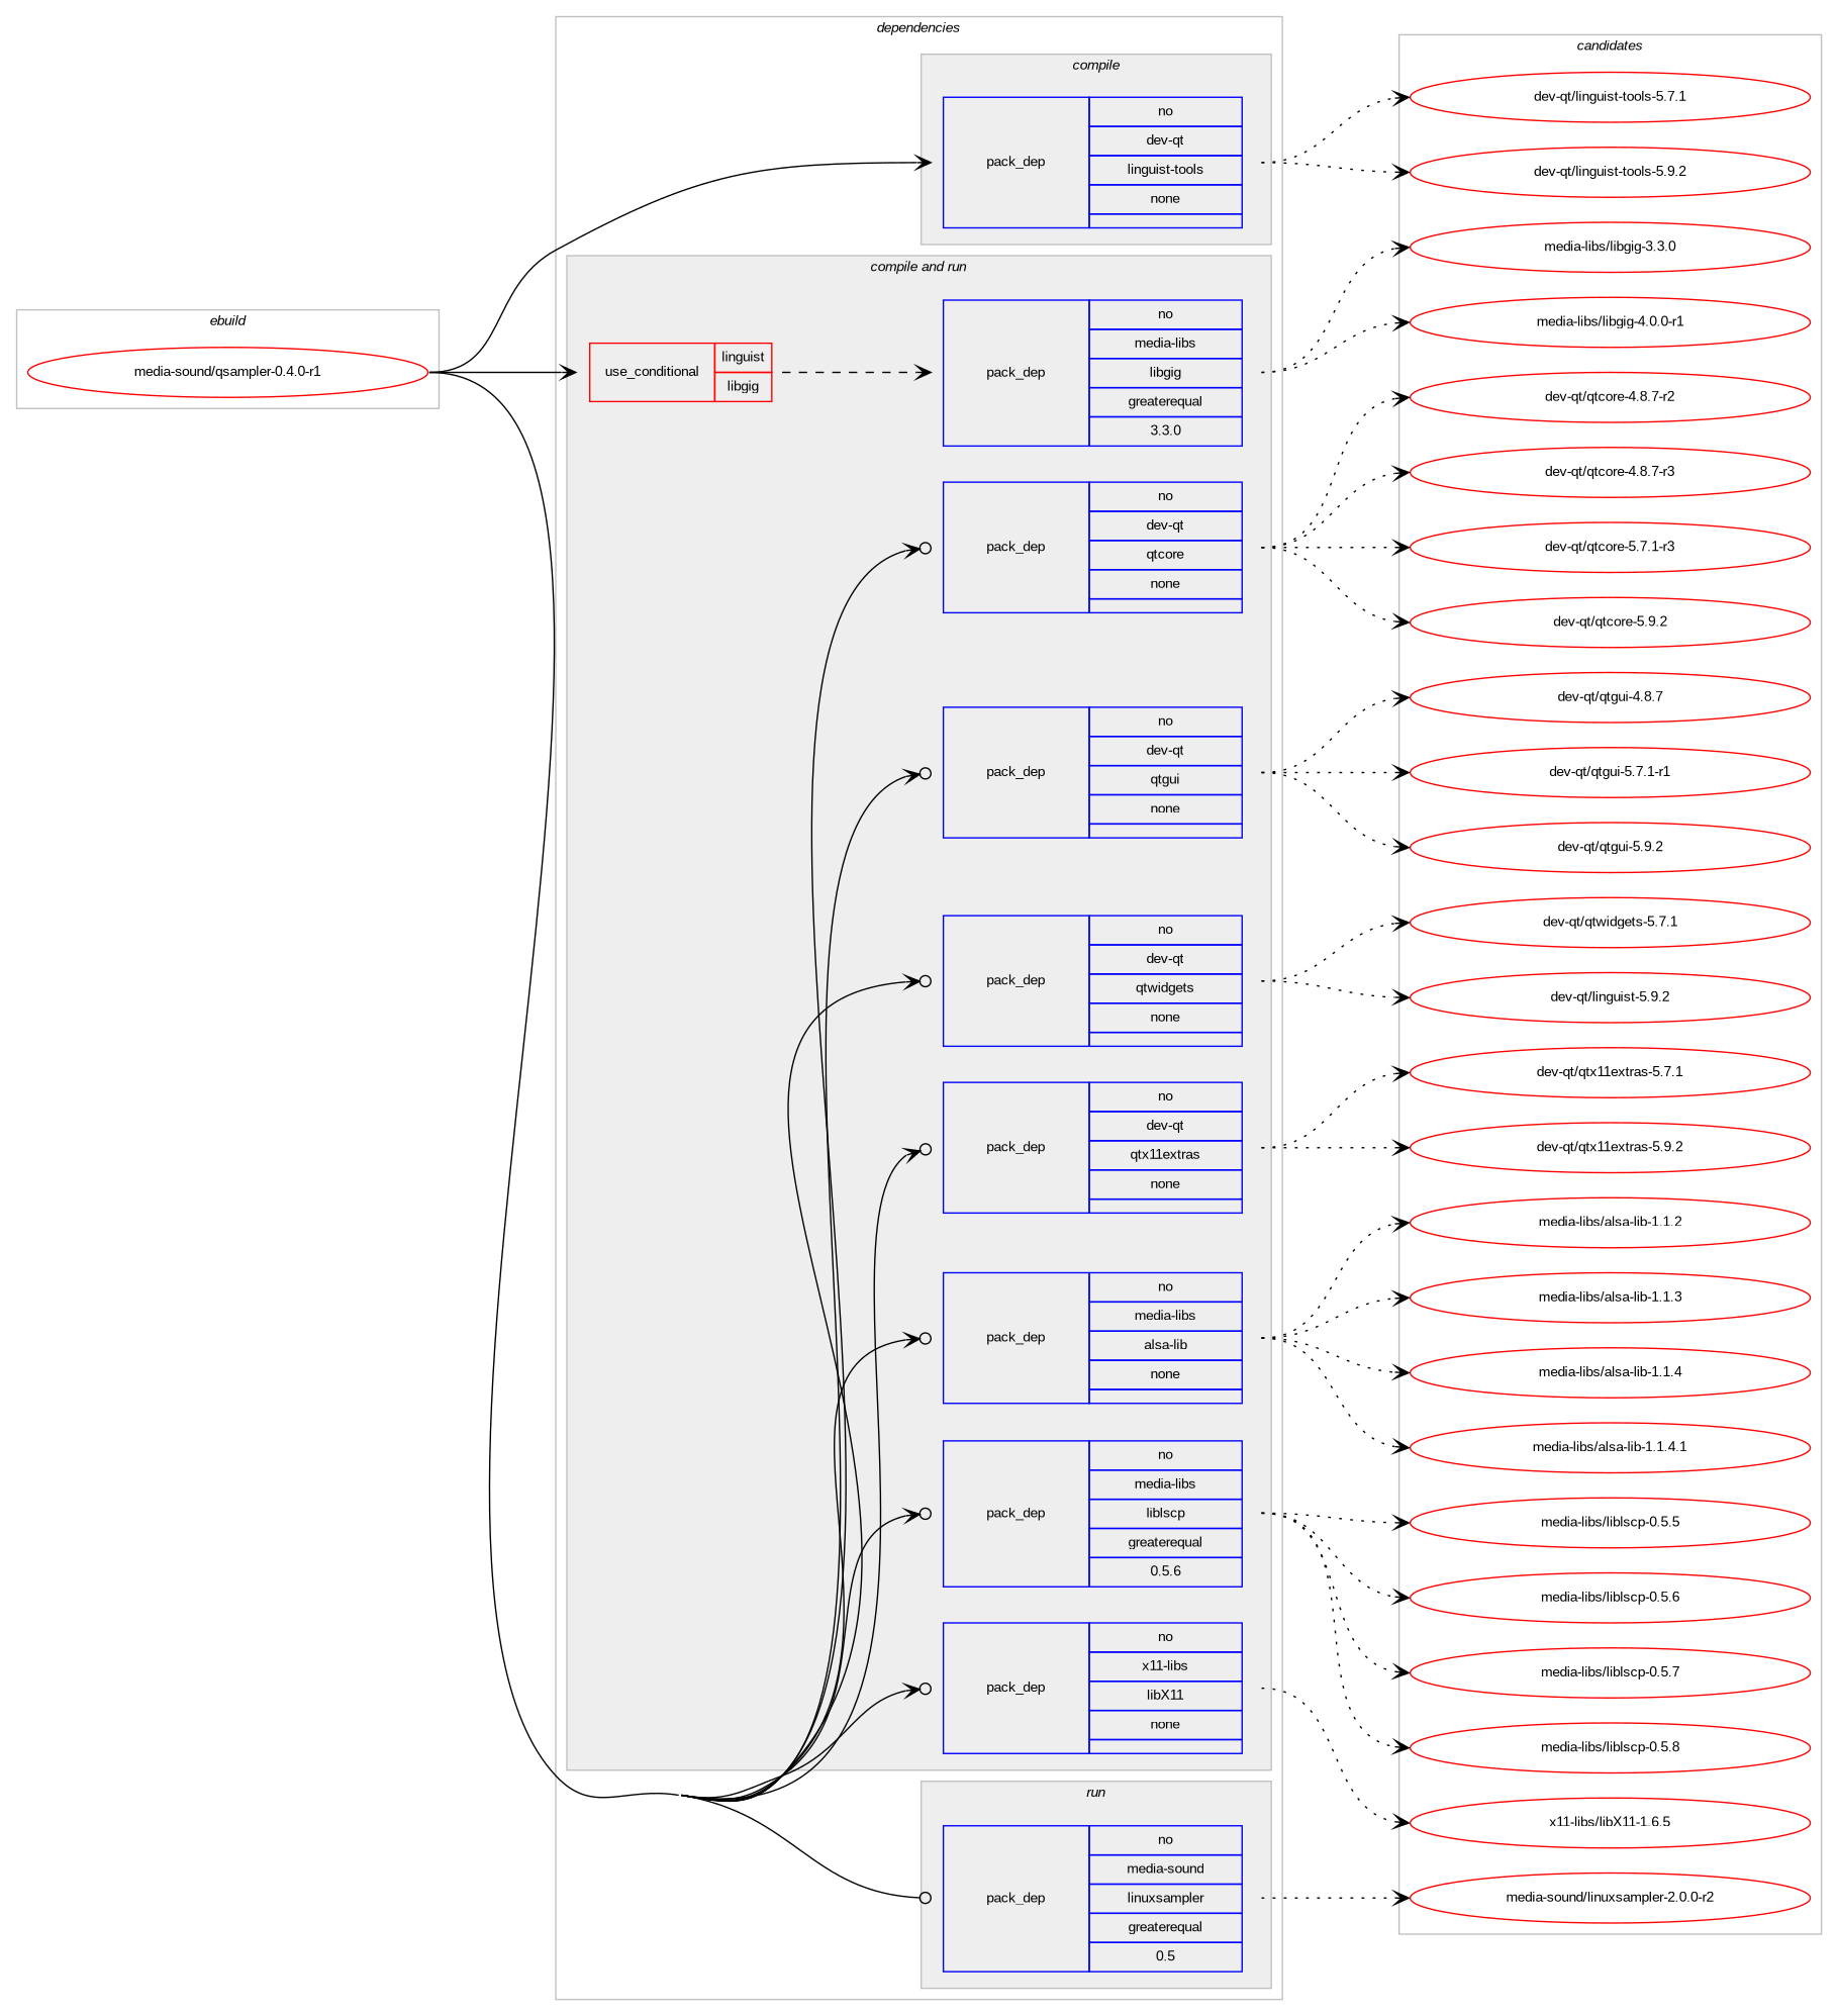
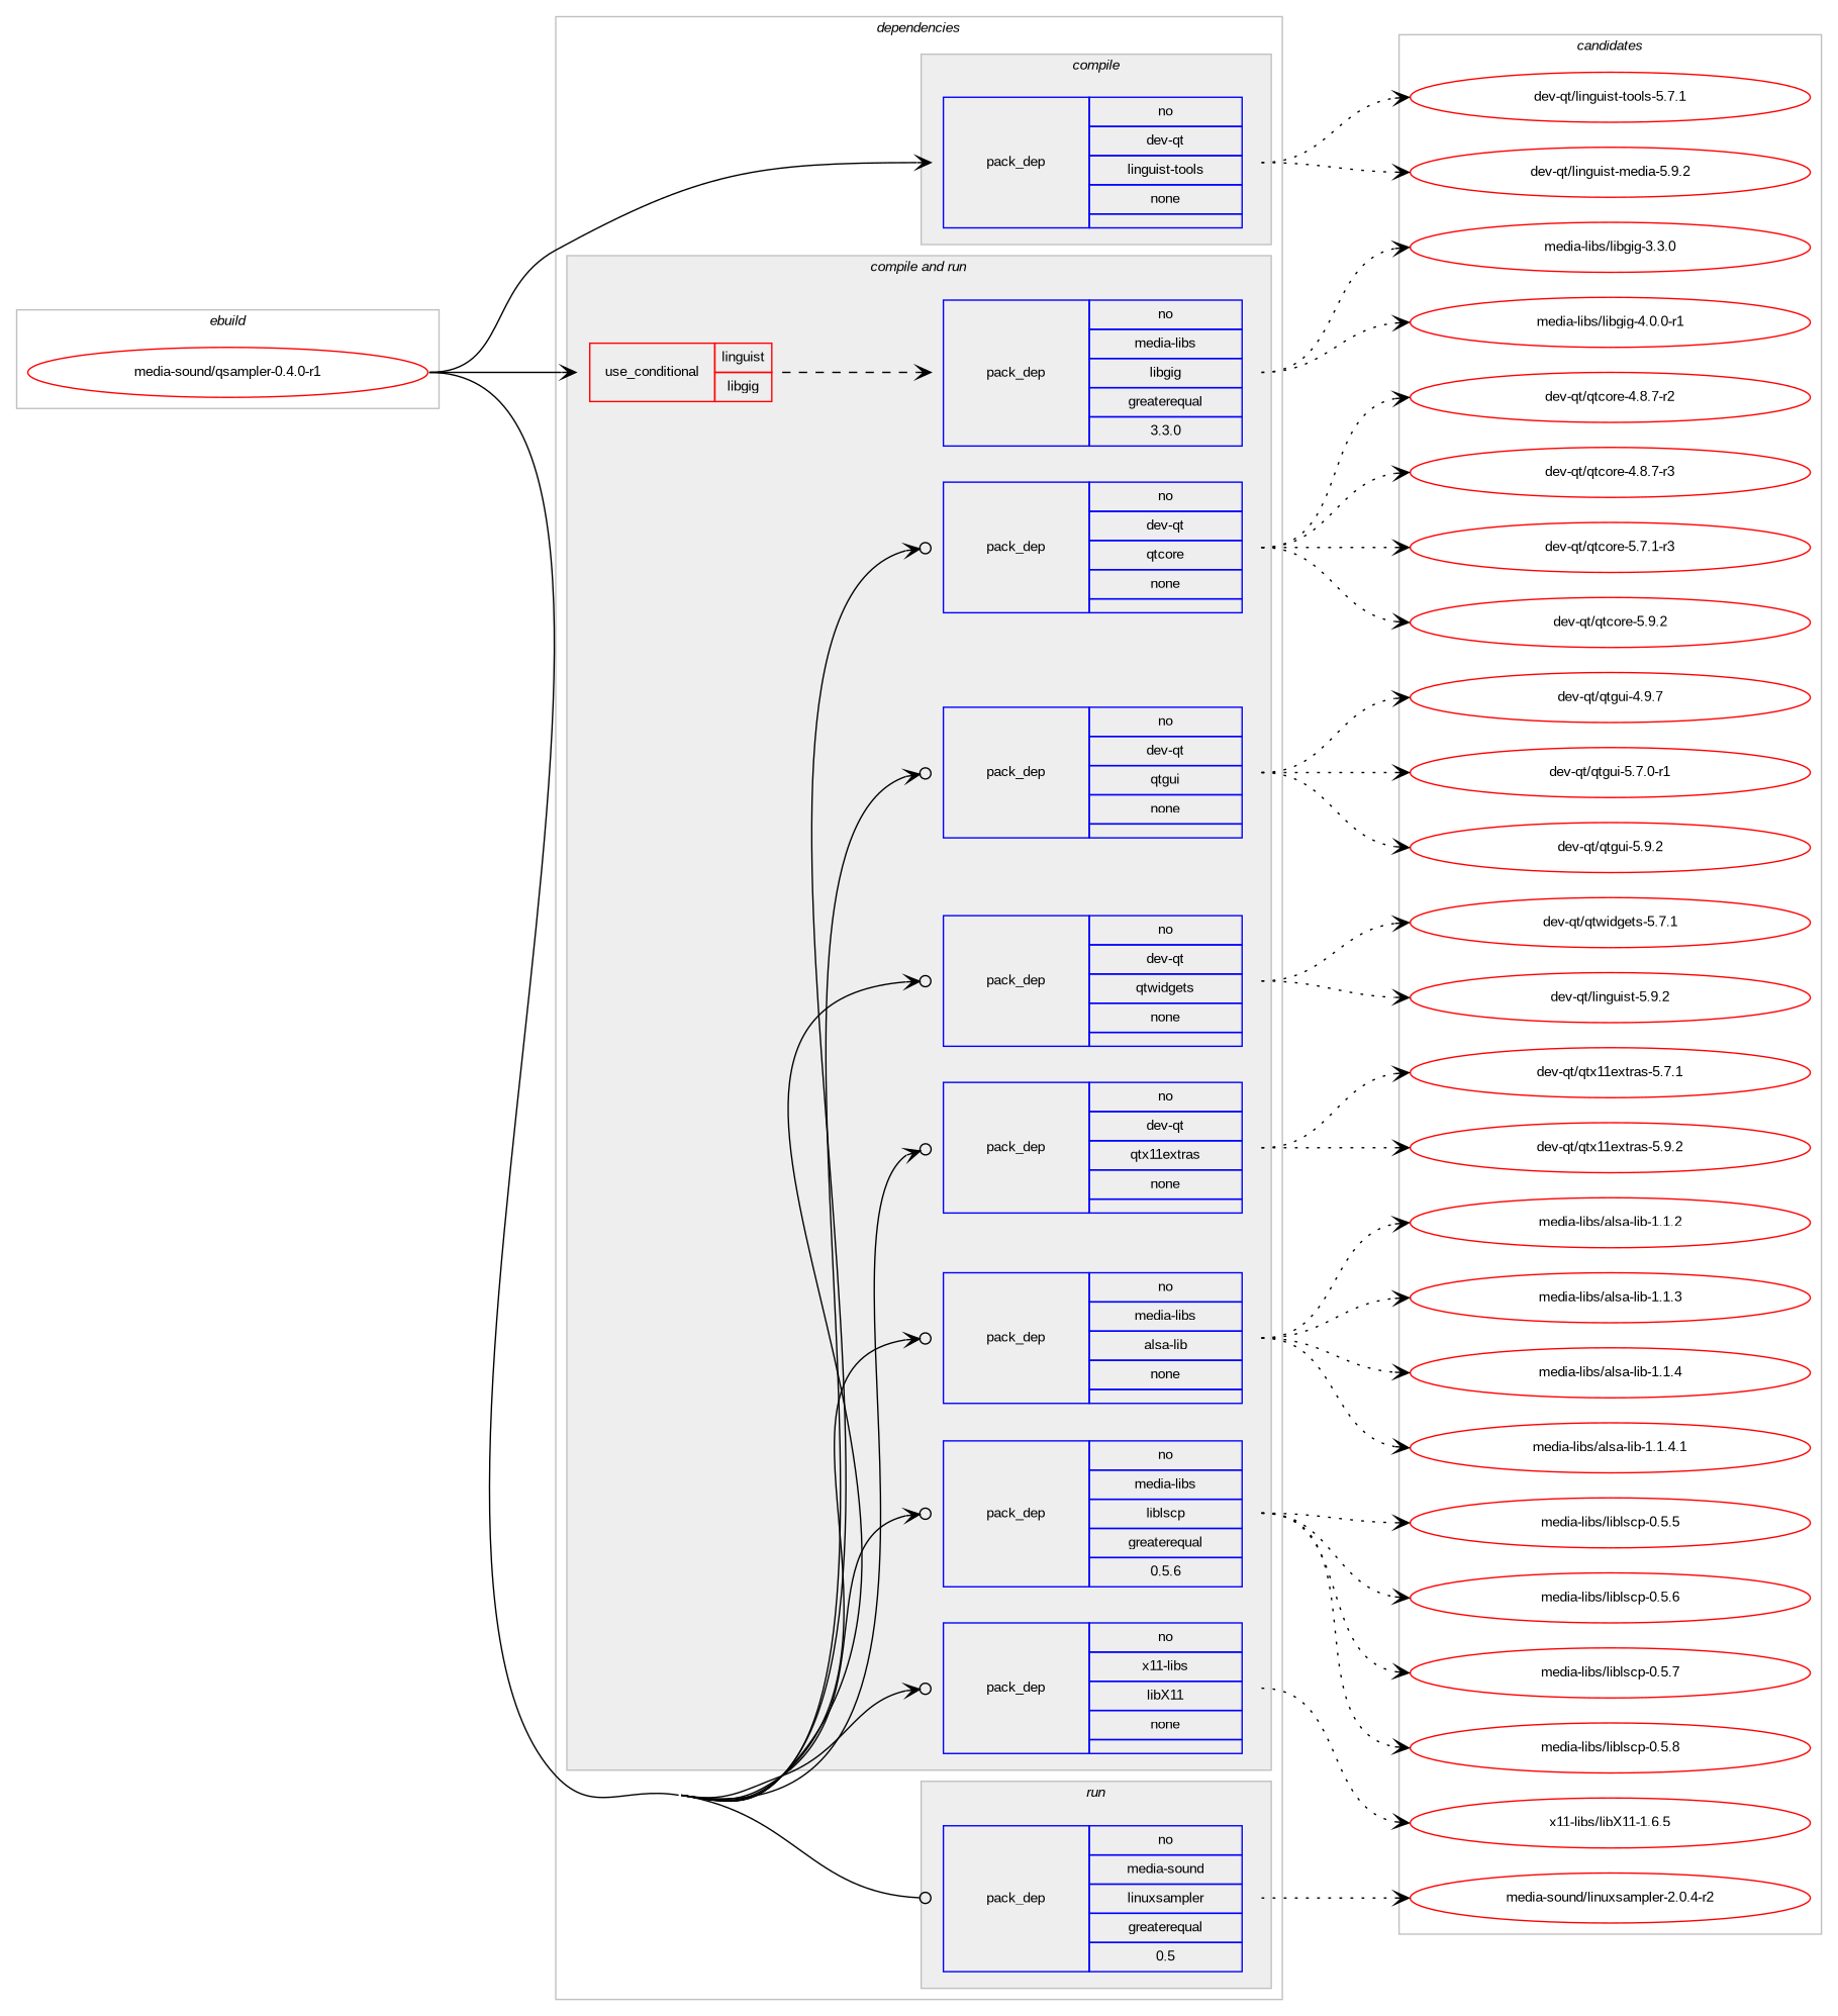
  digraph {
    compound=true
    concentrate=true
    fontname="Liberation Sans"
    fontsize=10
    newrank=true
    rankdir=LR
    ranksep=1.5
    node [color=red fontname="Liberation Sans" fontsize=10]
    edge [arrowhead=vee fontname="Liberation Sans" headport=w style=dotted tailport=e weight=100]
    n1 [label="media-sound/qsampler-0.4.0-r1" width=4]
    n2 [color=blue label=<<TABLE BORDER="0" CELLBORDER="1" CELLSPACING="0" CELLPADDING="4" WIDTH="220"><TR><TD ROWSPAN="6" CELLPADDING="30">pack_dep</TD></TR><TR><TD WIDTH="110">no</TD></TR><TR><TD>dev-qt</TD></TR><TR><TD>linguist-tools</TD></TR><TR><TD>none</TD></TR><TR><TD></TD></TR></TABLE>> shape=none]
    n3 [color=blue label=<<TABLE BORDER="0" CELLBORDER="1" CELLSPACING="0" CELLPADDING="4" WIDTH="220"><TR><TD ROWSPAN="6" CELLPADDING="30">pack_dep</TD></TR><TR><TD WIDTH="110">no</TD></TR><TR><TD>media-libs</TD></TR><TR><TD>libgig</TD></TR><TR><TD>greaterequal</TD></TR><TR><TD>3.3.0</TD></TR></TABLE>> shape=none]
    n4 [label=<<TABLE BORDER="0" CELLBORDER="1" CELLSPACING="0" CELLPADDING="4"><TR><TD ROWSPAN="3" CELLPADDING="10">use_conditional</TD></TR><TR><TD>linguist</TD></TR><TR><TD>libgig</TD></TR></TABLE>> shape=none]
    n5 [color=blue label=<<TABLE BORDER="0" CELLBORDER="1" CELLSPACING="0" CELLPADDING="4" WIDTH="220"><TR><TD ROWSPAN="6" CELLPADDING="30">pack_dep</TD></TR><TR><TD WIDTH="110">no</TD></TR><TR><TD>dev-qt</TD></TR><TR><TD>qtcore</TD></TR><TR><TD>none</TD></TR><TR><TD></TD></TR></TABLE>> shape=none]
    n6 [color=blue label=<<TABLE BORDER="0" CELLBORDER="1" CELLSPACING="0" CELLPADDING="4" WIDTH="220"><TR><TD ROWSPAN="6" CELLPADDING="30">pack_dep</TD></TR><TR><TD WIDTH="110">no</TD></TR><TR><TD>dev-qt</TD></TR><TR><TD>qtgui</TD></TR><TR><TD>none</TD></TR><TR><TD></TD></TR></TABLE>> shape=none]
    n7 [color=blue label=<<TABLE BORDER="0" CELLBORDER="1" CELLSPACING="0" CELLPADDING="4" WIDTH="220"><TR><TD ROWSPAN="6" CELLPADDING="30">pack_dep</TD></TR><TR><TD WIDTH="110">no</TD></TR><TR><TD>dev-qt</TD></TR><TR><TD>qtwidgets</TD></TR><TR><TD>none</TD></TR><TR><TD></TD></TR></TABLE>> shape=none]
    n8 [color=blue label=<<TABLE BORDER="0" CELLBORDER="1" CELLSPACING="0" CELLPADDING="4" WIDTH="220"><TR><TD ROWSPAN="6" CELLPADDING="30">pack_dep</TD></TR><TR><TD WIDTH="110">no</TD></TR><TR><TD>dev-qt</TD></TR><TR><TD>qtx11extras</TD></TR><TR><TD>none</TD></TR><TR><TD></TD></TR></TABLE>> shape=none]
    n9 [color=blue label=<<TABLE BORDER="0" CELLBORDER="1" CELLSPACING="0" CELLPADDING="4" WIDTH="220"><TR><TD ROWSPAN="6" CELLPADDING="30">pack_dep</TD></TR><TR><TD WIDTH="110">no</TD></TR><TR><TD>media-libs</TD></TR><TR><TD>alsa-lib</TD></TR><TR><TD>none</TD></TR><TR><TD></TD></TR></TABLE>> shape=none]
    n10 [color=blue label=<<TABLE BORDER="0" CELLBORDER="1" CELLSPACING="0" CELLPADDING="4" WIDTH="220"><TR><TD ROWSPAN="6" CELLPADDING="30">pack_dep</TD></TR><TR><TD WIDTH="110">no</TD></TR><TR><TD>media-libs</TD></TR><TR><TD>liblscp</TD></TR><TR><TD>greaterequal</TD></TR><TR><TD>0.5.6</TD></TR></TABLE>> shape=none]
    n11 [color=blue label=<<TABLE BORDER="0" CELLBORDER="1" CELLSPACING="0" CELLPADDING="4" WIDTH="220"><TR><TD ROWSPAN="6" CELLPADDING="30">pack_dep</TD></TR><TR><TD WIDTH="110">no</TD></TR><TR><TD>x11-libs</TD></TR><TR><TD>libX11</TD></TR><TR><TD>none</TD></TR><TR><TD></TD></TR></TABLE>> shape=none]
    n12 [color=blue label=<<TABLE BORDER="0" CELLBORDER="1" CELLSPACING="0" CELLPADDING="4" WIDTH="220"><TR><TD ROWSPAN="6" CELLPADDING="30">pack_dep</TD></TR><TR><TD WIDTH="110">no</TD></TR><TR><TD>media-sound</TD></TR><TR><TD>linuxsampler</TD></TR><TR><TD>greaterequal</TD></TR><TR><TD>0.5</TD></TR></TABLE>> shape=none]
    n13 [label="dev-qt/linguist-tools-5.7.1" width=4]
-   n14 [label="dev-qt/linguist-tools-5.9.2" width=4]
+   n14 [label="dev-qt/linguist-media-5.9.2" width=4]
    n15 [label="media-libs/libgig-3.3.0" width=4]
    n16 [label="media-libs/libgig-4.0.0-r1" width=4]
    n17 [label="dev-qt/qtcore-4.8.7-r2" width=4]
    n18 [label="dev-qt/qtcore-4.8.7-r3" width=4]
    n19 [label="dev-qt/qtcore-5.7.1-r3" width=4]
    n20 [label="dev-qt/qtcore-5.9.2" width=4]
-   n21 [label="dev-qt/qtgui-4.8.7" width=4]
-   n22 [label="dev-qt/qtgui-5.7.1-r1" width=4]
+   n21 [label="dev-qt/qtgui-4.9.7" width=4]
+   n22 [label="dev-qt/qtgui-5.7.0-r1" width=4]
    n23 [label="dev-qt/qtgui-5.9.2" width=4]
    n24 [label="dev-qt/qtwidgets-5.7.1" width=4]
    n25 [label="dev-qt/linguist-5.9.2" width=4]
    n26 [label="dev-qt/qtx11extras-5.7.1" width=4]
    n27 [label="dev-qt/qtx11extras-5.9.2" width=4]
    n28 [label="media-libs/alsa-lib-1.1.2" width=4]
    n29 [label="media-libs/alsa-lib-1.1.3" width=4]
    n30 [label="media-libs/alsa-lib-1.1.4" width=4]
    n31 [label="media-libs/alsa-lib-1.1.4.1" width=4]
    n32 [label="media-libs/liblscp-0.5.5" width=4]
    n33 [label="media-libs/liblscp-0.5.6" width=4]
    n34 [label="media-libs/liblscp-0.5.7" width=4]
    n35 [label="media-libs/liblscp-0.5.8" width=4]
    n36 [label="x11-libs/libX11-1.6.5" width=4]
-   n37 [label="media-sound/linuxsampler-2.0.0-r2" width=4]
+   n37 [label="media-sound/linuxsampler-2.0.4-r2" width=4]
    subgraph cluster_1 {
      color=gray
      label=<<i>ebuild</i>>
      rank=same
      n1
    }
    subgraph cluster_2 {
      color=gray
      label=<<i>dependencies</i>>
      subgraph cluster_3 {
        color=gray
        fillcolor="#eeeeee"
        label=<<i>compile</i>>
        style=filled
        subgraph sub_4 {
          color=gray
          fillcolor="#eeeeee"
          label=<<i>compile</i>>
          style=filled
          n2
        }
      }
      subgraph cluster_5 {
        color=gray
        fillcolor="#eeeeee"
        label=<<i>compile and run</i>>
        style=filled
        subgraph sub_6 {
          color=gray
          fillcolor="#eeeeee"
          label=<<i>compile and run</i>>
          style=filled
          n4
          subgraph sub_7 {
            color=gray
            fillcolor="#eeeeee"
            label=<<i>compile and run</i>>
            style=filled
            n3
          }
        }
        subgraph sub_8 {
          color=gray
          fillcolor="#eeeeee"
          label=<<i>compile and run</i>>
          style=filled
          n5
        }
        subgraph sub_9 {
          color=gray
          fillcolor="#eeeeee"
          label=<<i>compile and run</i>>
          style=filled
          n6
        }
        subgraph sub_10 {
          color=gray
          fillcolor="#eeeeee"
          label=<<i>compile and run</i>>
          style=filled
          n7
        }
        subgraph sub_11 {
          color=gray
          fillcolor="#eeeeee"
          label=<<i>compile and run</i>>
          style=filled
          n8
        }
        subgraph sub_12 {
          color=gray
          fillcolor="#eeeeee"
          label=<<i>compile and run</i>>
          style=filled
          n9
        }
        subgraph sub_13 {
          color=gray
          fillcolor="#eeeeee"
          label=<<i>compile and run</i>>
          style=filled
          n10
        }
        subgraph sub_14 {
          color=gray
          fillcolor="#eeeeee"
          label=<<i>compile and run</i>>
          style=filled
          n11
        }
      }
      subgraph cluster_15 {
        color=gray
        fillcolor="#eeeeee"
        label=<<i>run</i>>
        style=filled
        subgraph sub_16 {
          color=gray
          fillcolor="#eeeeee"
          label=<<i>run</i>>
          style=filled
          n12
        }
      }
    }
    subgraph cluster_17 {
      color=gray
      label=<<i>candidates</i>>
      rank=same
      subgraph sub_18 {
        color=black
        label=<<i>candidates</i>>
        nodesep=1
        rank=same
        n13
        n14
      }
      subgraph sub_19 {
        color=black
        label=<<i>candidates</i>>
        nodesep=1
        rank=same
        n15
        n16
      }
      subgraph sub_20 {
        color=black
        label=<<i>candidates</i>>
        nodesep=1
        rank=same
        n17
        n18
        n19
        n20
      }
      subgraph sub_21 {
        color=black
        label=<<i>candidates</i>>
        nodesep=1
        rank=same
        n21
        n22
        n23
      }
      subgraph sub_22 {
        color=black
        label=<<i>candidates</i>>
        nodesep=1
        rank=same
        n24
        n25
      }
      subgraph sub_23 {
        color=black
        label=<<i>candidates</i>>
        nodesep=1
        rank=same
        n26
        n27
      }
      subgraph sub_24 {
        color=black
        label=<<i>candidates</i>>
        nodesep=1
        rank=same
        n28
        n29
        n30
        n31
      }
      subgraph sub_25 {
        color=black
        label=<<i>candidates</i>>
        nodesep=1
        rank=same
        n32
        n33
        n34
        n35
      }
      subgraph sub_26 {
        color=black
        label=<<i>candidates</i>>
        nodesep=1
        rank=same
        n36
      }
      subgraph sub_27 {
        color=black
        label=<<i>candidates</i>>
        nodesep=1
        rank=same
        n37
      }
    }
    n1 -> n2 [style=solid weight=20]
    n1 -> n4 [style=solid weight=20]
    n1 -> n5 [arrowhead=odotvee style=solid weight=20]
    n1 -> n6 [arrowhead=odotvee style=solid weight=20]
    n1 -> n7 [arrowhead=odotvee style=solid weight=20]
    n1 -> n8 [arrowhead=odotvee style=solid weight=20]
    n1 -> n9 [arrowhead=odotvee style=solid weight=20]
    n1 -> n10 [arrowhead=odotvee style=solid weight=20]
    n1 -> n11 [arrowhead=odotvee style=solid weight=20]
    n1 -> n12 [arrowhead=odot style=solid weight=20]
    n2 -> n13
    n2 -> n14
    n3 -> n15
    n3 -> n16
    n4 -> n3 [style=dashed weight=20]
    n5 -> n17
    n5 -> n18
    n5 -> n19
    n5 -> n20
    n6 -> n21
    n6 -> n22
    n6 -> n23
    n7 -> n24
    n7 -> n25
    n8 -> n26
    n8 -> n27
    n9 -> n28
    n9 -> n29
    n9 -> n30
    n9 -> n31
    n10 -> n32
    n10 -> n33
    n10 -> n34
    n10 -> n35
    n11 -> n36
    n12 -> n37
  }
